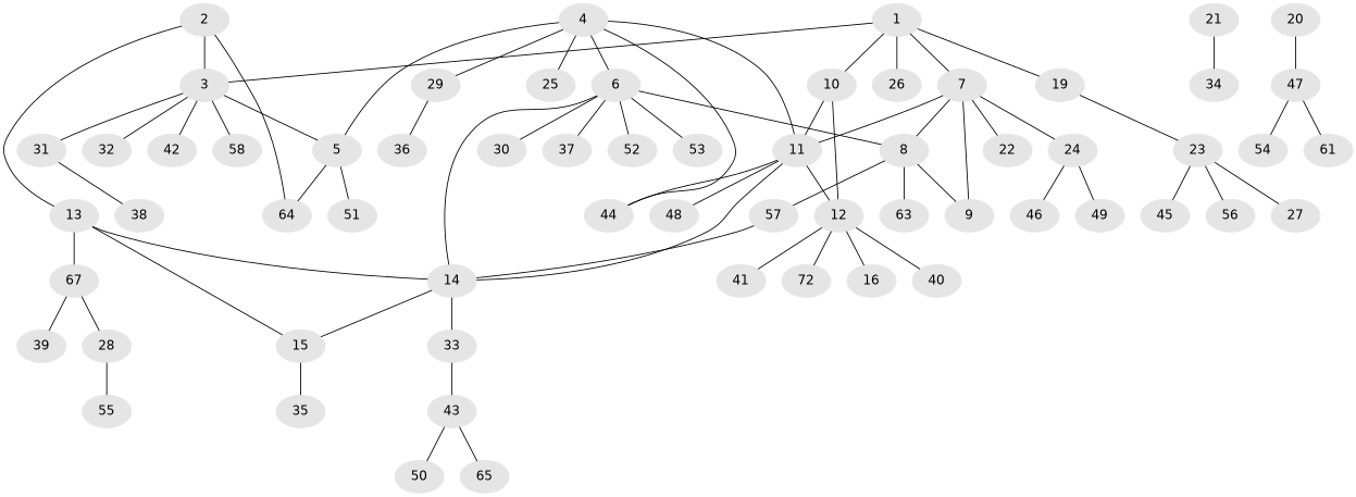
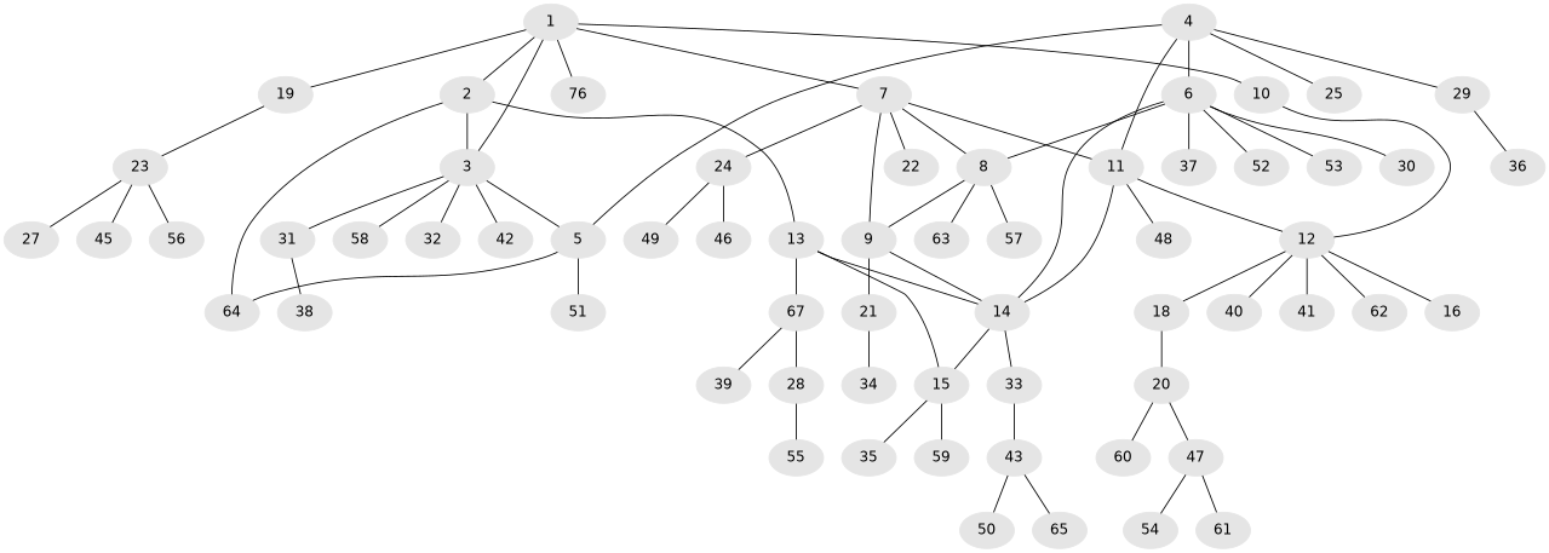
  graph {
    fontname="DejaVu Sans"
    node [color=gray90 fontname="DejaVu Sans" style=filled]
    edge [fontname="DejaVu Sans"]
    1
    2
    3
    7
    10
    19
-   26
+   26 [label=76]
    13
    64
    5
    31
    32
    42
    58
    11
    8
    9
    22
    24
    12
    23
    14
    15
    n24 [label=67]
    51
    38
    4
    6
    25
    29
-   44
    30
    37
    52
    53
    48
    36
    57
    63
    33
    21
    46
    49
    34
    16
+   18
    40
    41
-   62 [label=72]
+   62
    20
+   59
    35
    28
    39
    43
    55
    47
+   60
    27
    45
    56
    54
    61
    50
    65
+   1 -- 2
    1 -- 3
    1 -- 7
    1 -- 10
    1 -- 19
    1 -- 26
    2 -- 3
    2 -- 13
    2 -- 64
    3 -- 5
    3 -- 31
    3 -- 32
    3 -- 42
    3 -- 58
    7 -- 11
    7 -- 8
    7 -- 9
    7 -- 22
    7 -- 24
-   10 -- 11
    10 -- 12
    19 -- 23
    13 -- 14
    13 -- 15
    13 -- n24
    5 -- 64
    5 -- 51
    31 -- 38
    11 -- 12
    11 -- 14
-   11 -- 44
    11 -- 48
    8 -- 9
    8 -- 57
    8 -- 63
-   57 -- 14
+   9 -- 14
+   9 -- 21
    24 -- 46
    24 -- 49
    12 -- 16
+   12 -- 18
    12 -- 40
    12 -- 41
    12 -- 62
    23 -- 27
    23 -- 45
    23 -- 56
    14 -- 15
    14 -- 33
+   15 -- 59
    15 -- 35
    n24 -- 28
    n24 -- 39
    4 -- 5
    4 -- 11
    4 -- 6
    4 -- 25
    4 -- 29
-   4 -- 44
    6 -- 8
    6 -- 14
    6 -- 30
    6 -- 37
    6 -- 52
    6 -- 53
    29 -- 36
    33 -- 43
    21 -- 34
+   18 -- 20
    20 -- 47
+   20 -- 60
    28 -- 55
    43 -- 50
    43 -- 65
    47 -- 54
    47 -- 61
  }
